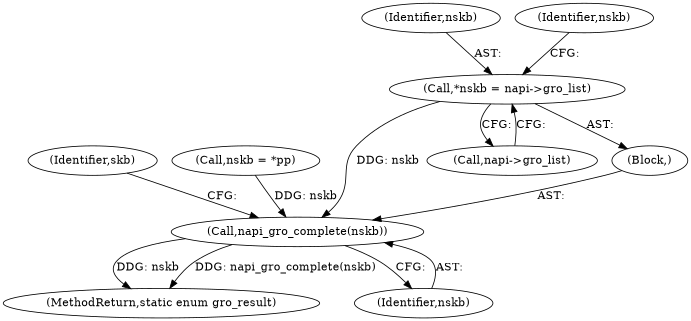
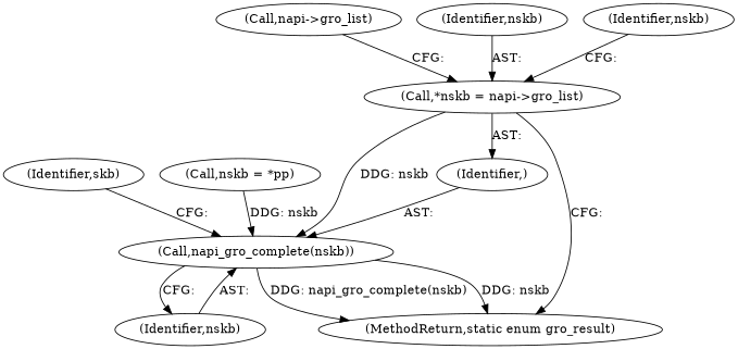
  digraph {
    n1 [label="(Call,*nskb = napi->gro_list)"]
    n2 [label="(Call,napi_gro_complete(nskb))"]
    n3 [label="(Call,napi->gro_list)"]
-   n4 [label="(Block,)"]
+   n4 [label="(Identifier,)"]
    n5 [label="(MethodReturn,static enum gro_result)"]
    n6 [label="(Identifier,nskb)"]
    n7 [label="(Identifier,skb)"]
    n8 [label="(Identifier,nskb)"]
    n9 [label="(Call,nskb = *pp)"]
    n10 [label="(Identifier,nskb)"]
    n1 -> n2 [label="DDG: nskb"]
-   n1 -> n3 [label="CFG: "]
+   n1 -> n5 [label="CFG: "]
    n1 -> n4 [label="AST: "]
    n2 -> n5 [label="DDG: nskb"]
    n2 -> n5 [label="DDG: napi_gro_complete(nskb)"]
    n2 -> n6 [label="CFG: "]
    n3 -> n1 [label="CFG: "]
    n4 -> n2 [label="AST: "]
    n6 -> n2 [label="AST: "]
    n7 -> n2 [label="CFG: "]
    n8 -> n1 [label="AST: "]
    n9 -> n2 [label="DDG: nskb"]
    n10 -> n1 [label="CFG: "]
  }
